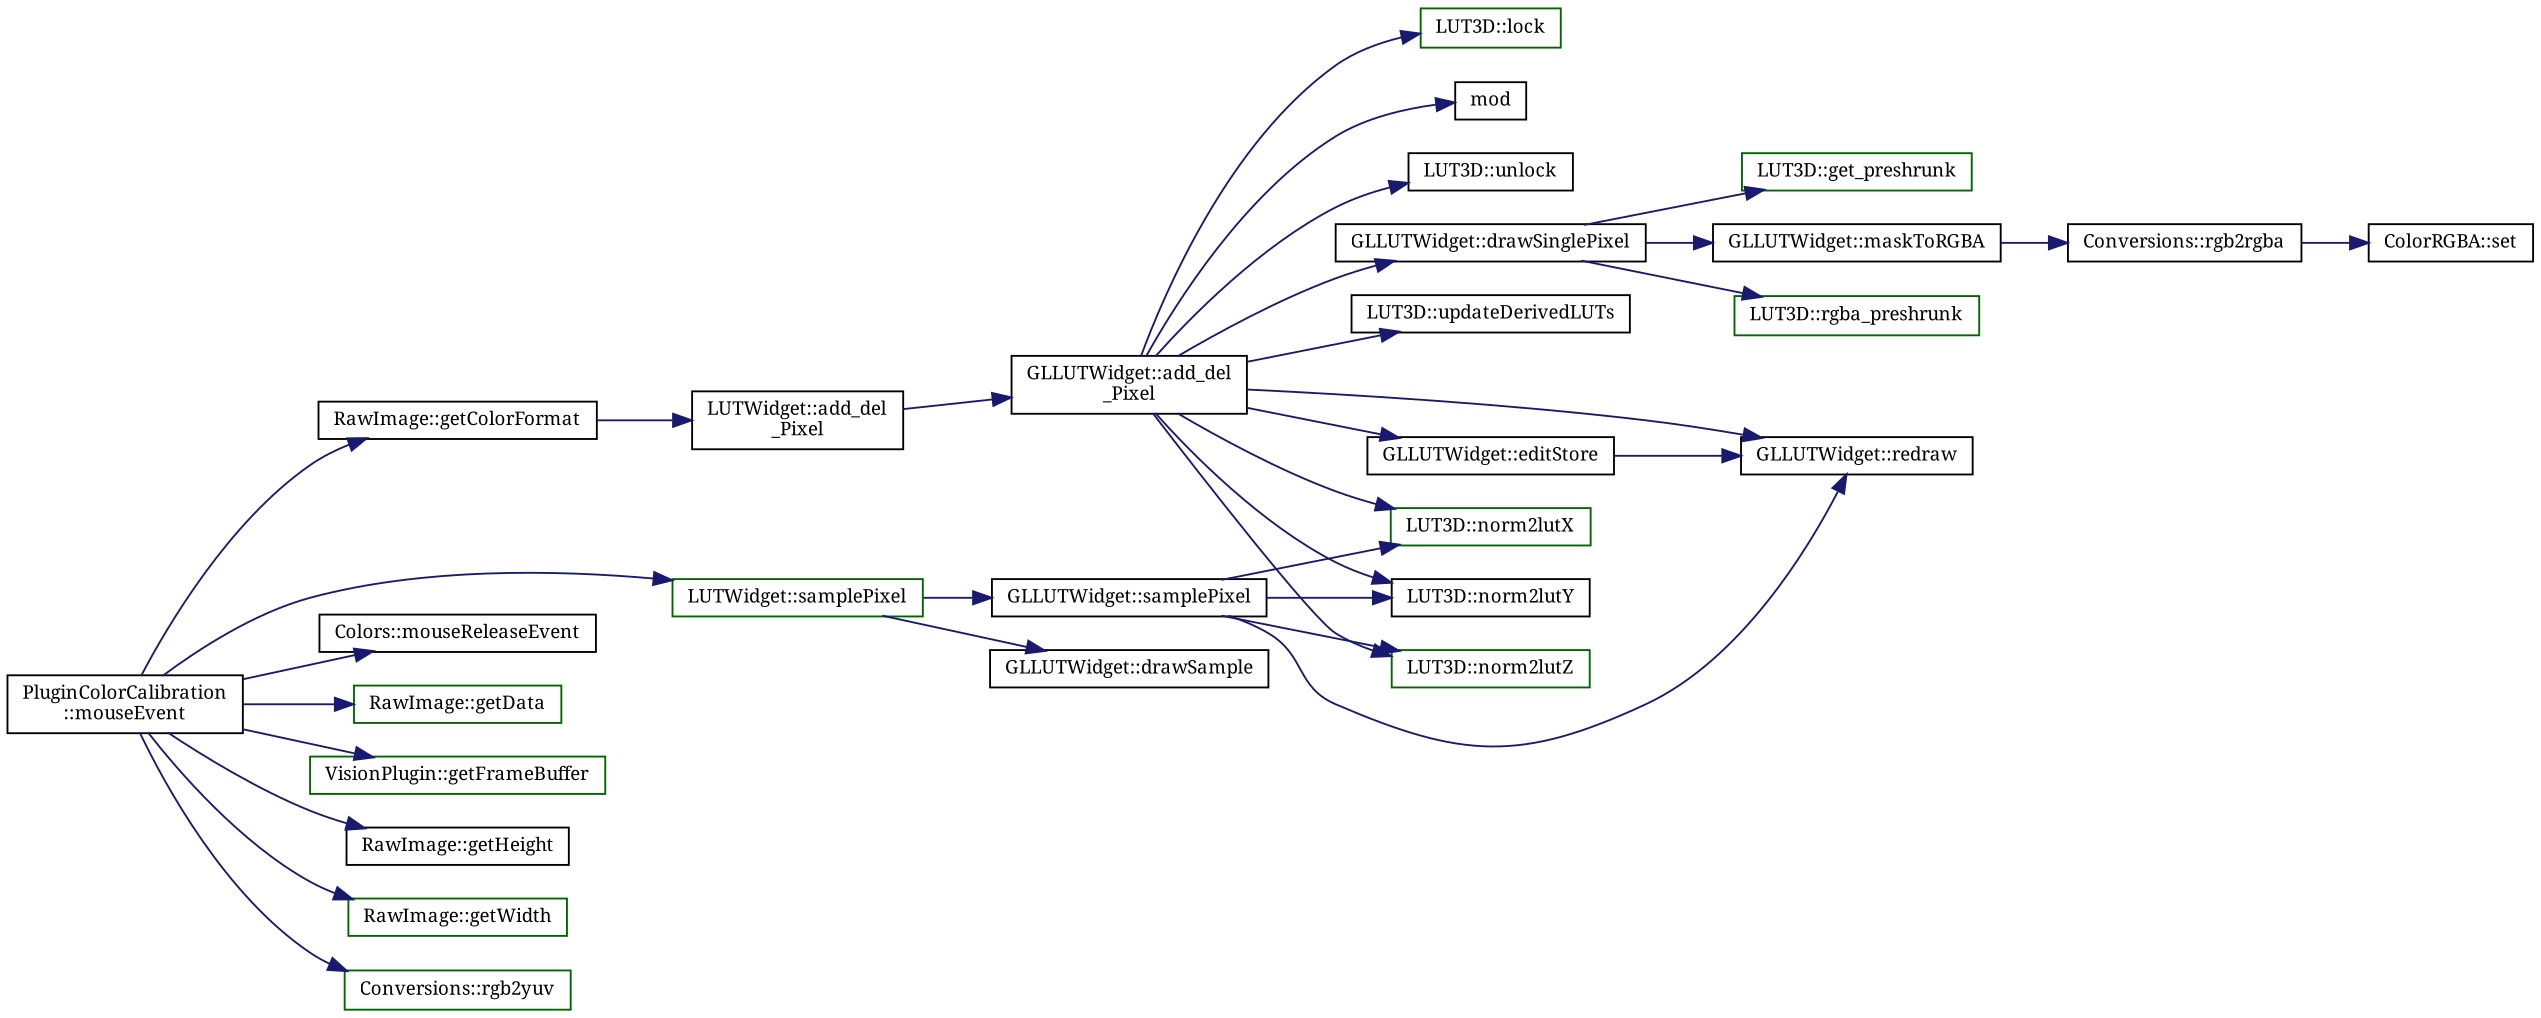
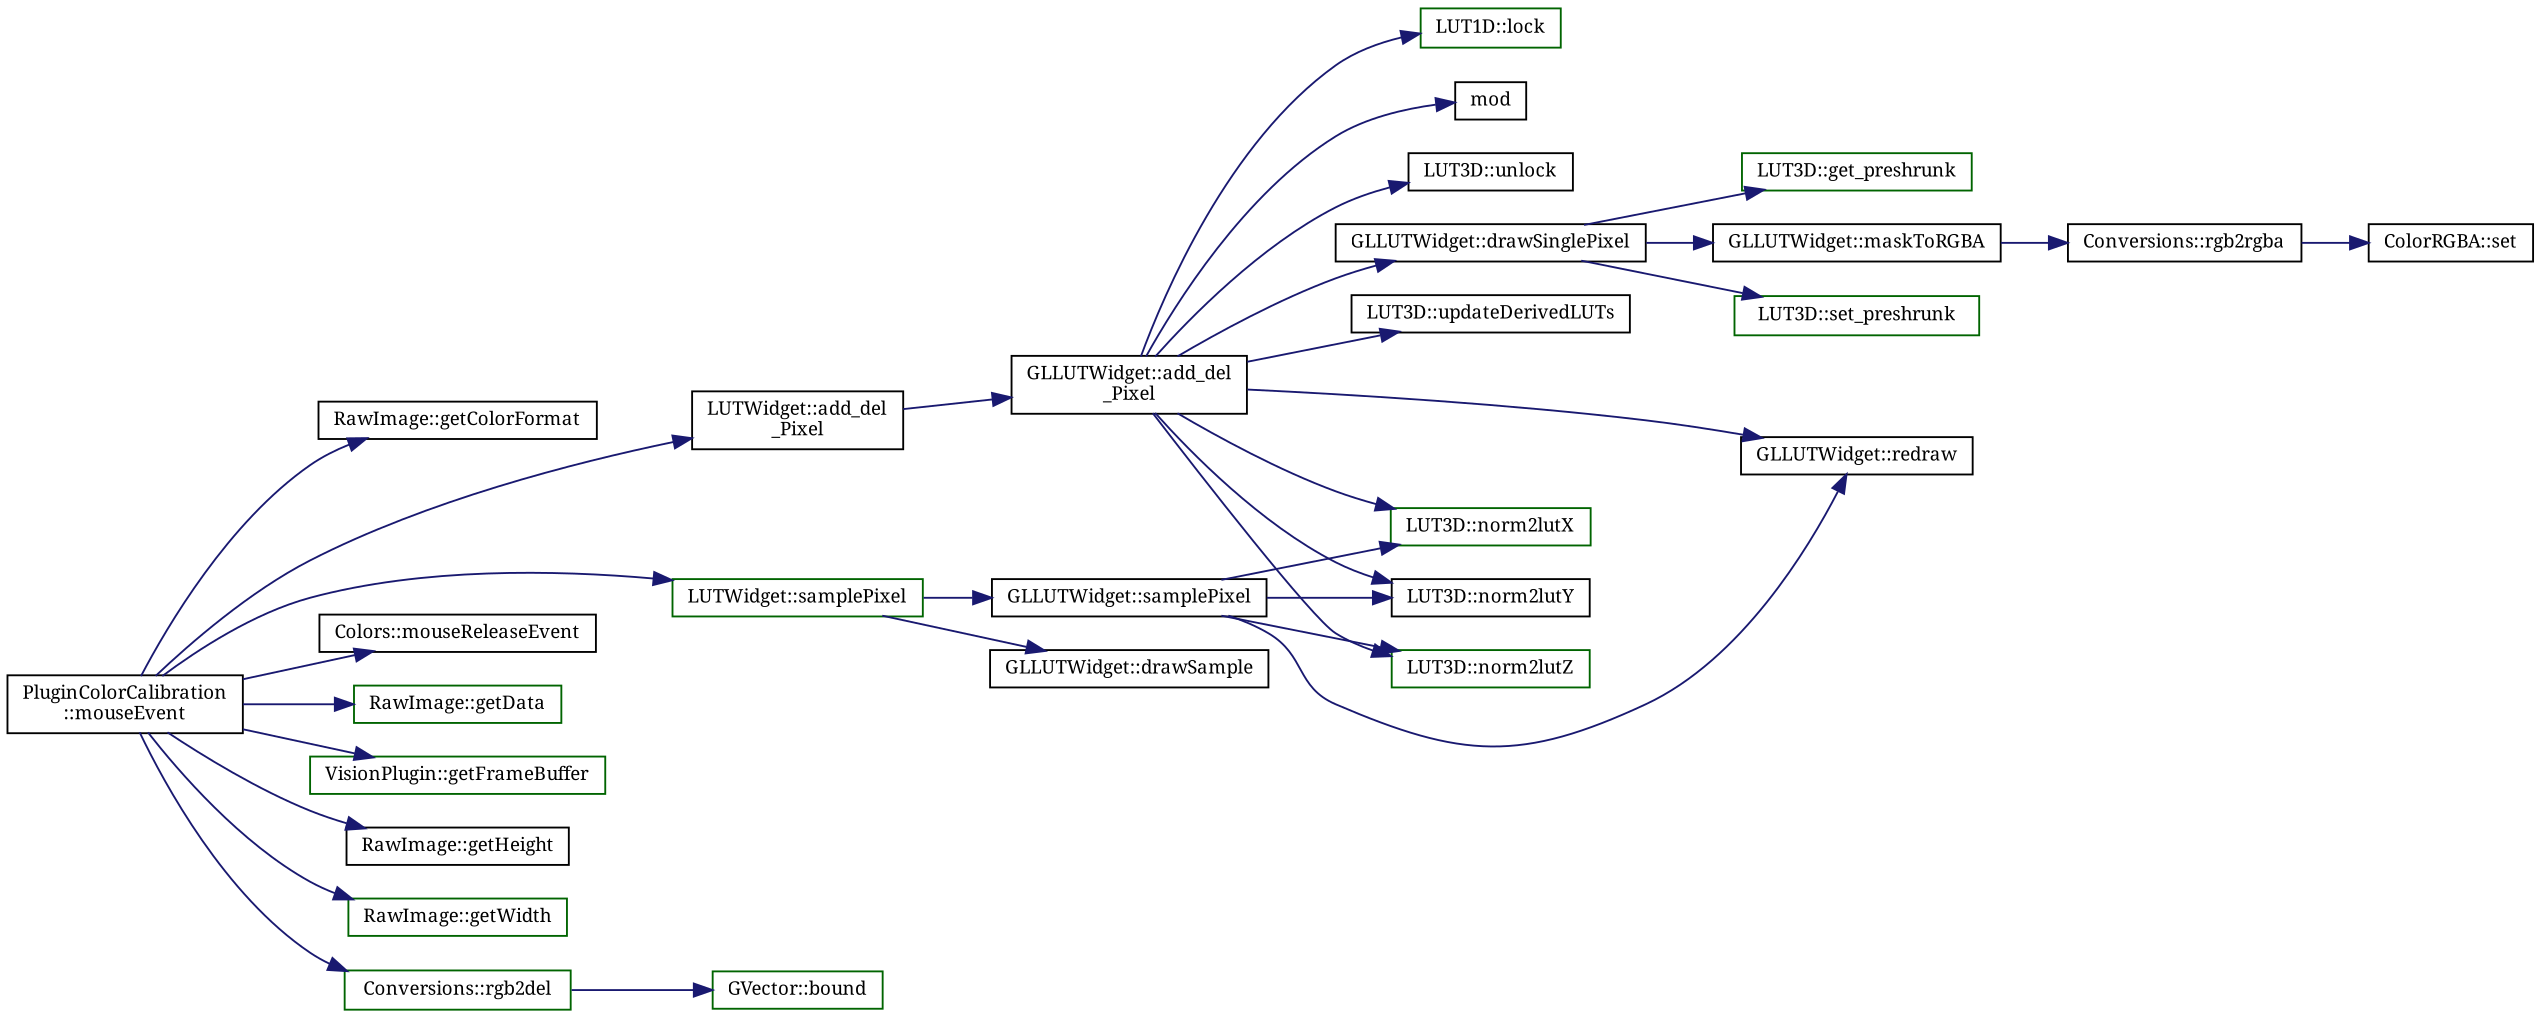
  digraph {
    fontname="Noto Serif"
    rankdir=LR
    node [color=black fillcolor=white fontname="Noto Serif" fontsize=10 shape=record style=filled]
    edge [color=midnightblue fontname="Noto Serif" fontsize=10 labelfontname=Helvetica labelfontsize=10 style=solid]
    n1 [height=0.2 label="PluginColorCalibration\l::mouseEvent" width=0.4]
    n2 [height=0.2 label="LUTWidget::add_del\l_Pixel" width=0.4]
    n3 [height=0.2 label="Colors::mouseReleaseEvent" width=0.4]
    n4 [height=0.2 label="RawImage::getColorFormat" width=0.4]
    n5 [color=darkgreen height=0.2 label="RawImage::getData" width=0.4]
    n6 [color=darkgreen height=0.2 label="VisionPlugin::getFrameBuffer" width=0.4]
    n7 [height=0.2 label="RawImage::getHeight" width=0.4]
    n8 [color=darkgreen height=0.2 label="RawImage::getWidth" width=0.4]
-   n9 [color=darkgreen height=0.2 label="Conversions::rgb2yuv" width=0.4]
+   n9 [color=darkgreen height=0.2 label="Conversions::rgb2del" width=0.4]
    n10 [color=darkgreen height=0.2 label="LUTWidget::samplePixel" width=0.4]
    n11 [height=0.2 label="GLLUTWidget::add_del\l_Pixel" width=0.4]
+   n12 [color=darkgreen height=0.2 label="GVector::bound" width=0.4]
    n13 [height=0.2 label="GLLUTWidget::samplePixel" width=0.4]
    n14 [height=0.2 label="GLLUTWidget::drawSample" width=0.4]
    n15 [height=0.2 label="GLLUTWidget::drawSinglePixel" width=0.4]
-   n16 [height=0.2 label="GLLUTWidget::editStore" width=0.4]
    n17 [height=0.2 label="GLLUTWidget::redraw" width=0.4]
-   n18 [color=darkgreen height=0.2 label="LUT3D::lock" width=0.4]
+   n18 [color=darkgreen height=0.2 label="LUT1D::lock" width=0.4]
    n19 [height=0.2 label=mod width=0.4]
    n20 [color=darkgreen height=0.2 label="LUT3D::norm2lutX" width=0.4]
    n21 [height=0.2 label="LUT3D::norm2lutY" width=0.4]
    n22 [color=darkgreen height=0.2 label="LUT3D::norm2lutZ" width=0.4]
    n23 [height=0.2 label="LUT3D::unlock" width=0.4]
    n24 [height=0.2 label="LUT3D::updateDerivedLUTs" width=0.4]
    n25 [color=darkgreen height=0.2 label="LUT3D::get_preshrunk" width=0.4]
    n26 [height=0.2 label="GLLUTWidget::maskToRGBA" width=0.4]
-   n27 [color=darkgreen height=0.2 label="LUT3D::rgba_preshrunk" width=0.4]
+   n27 [color=darkgreen height=0.2 label="LUT3D::set_preshrunk" width=0.4]
    n28 [height=0.2 label="Conversions::rgb2rgba" width=0.4]
    n29 [height=0.2 label="ColorRGBA::set" width=0.4]
-   n4 -> n2
+   n1 -> n2
    n1 -> n3
    n1 -> n4
    n1 -> n5
    n1 -> n6
    n1 -> n7
    n1 -> n8
    n1 -> n9
    n1 -> n10
    n2 -> n11
+   n9 -> n12
    n10 -> n13
    n10 -> n14
    n11 -> n15
-   n11 -> n16
    n11 -> n17
    n11 -> n18
    n11 -> n19
    n11 -> n20
    n11 -> n21
    n11 -> n22
    n11 -> n23
    n11 -> n24
    n13 -> n17
    n13 -> n20
    n13 -> n21
    n13 -> n22
    n15 -> n25
    n15 -> n26
    n15 -> n27
-   n16 -> n17
    n26 -> n28
    n28 -> n29
  }
